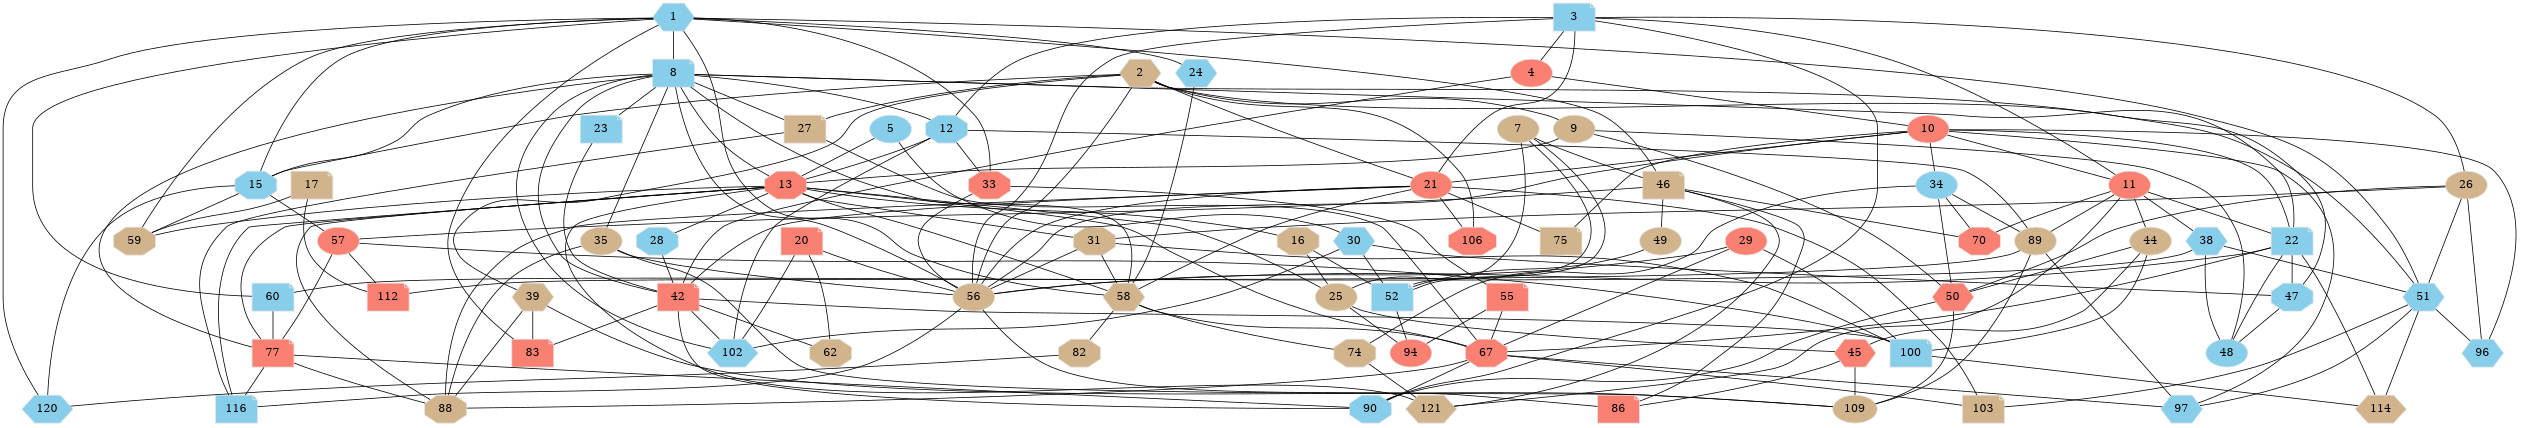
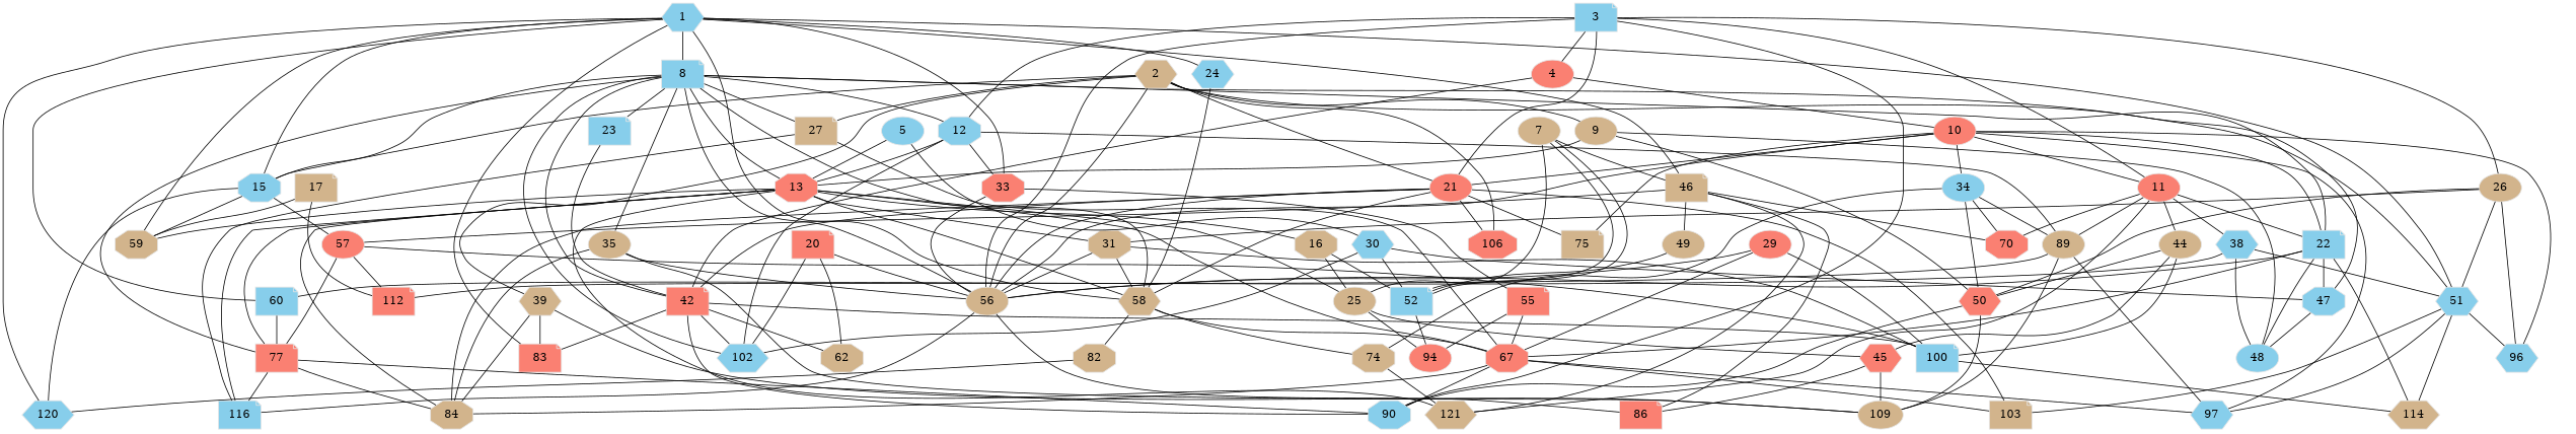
  graph {
    node [color=gray90 fillcolor=tan shape=note style=filled]
    1 [fillcolor=skyblue shape=hexagon super="+40"]
    8 [fillcolor=skyblue super="+81+115"]
    15 [fillcolor=skyblue shape=octagon super="+113"]
    24 [fillcolor=skyblue shape=hexagon]
    33 [fillcolor=salmon shape=octagon]
    46 [super="+72"]
    51 [fillcolor=skyblue shape=hexagon super="+54"]
    58 [shape=hexagon super="+64"]
    59 [shape=octagon]
    60 [fillcolor=skyblue]
    83 [fillcolor=salmon]
    120 [fillcolor=skyblue shape=hexagon]
    27
    56 [shape=ellipse super="+63+93"]
    12 [fillcolor=skyblue shape=octagon]
    42 [fillcolor=salmon super="+79+118"]
    13 [fillcolor=salmon shape=octagon super="+107+88+95+69+36"]
    22 [fillcolor=skyblue super="+37"]
    23 [fillcolor=skyblue]
    35 [shape=ellipse super="+65"]
    77 [fillcolor=salmon super="+92+101"]
    102 [fillcolor=skyblue shape=hexagon]
    57 [fillcolor=salmon shape=ellipse]
    55 [fillcolor=salmon]
    70 [fillcolor=salmon shape=octagon]
    121 [shape=hexagon]
    86 [fillcolor=salmon]
    49 [shape=ellipse]
    96 [fillcolor=skyblue shape=hexagon]
    97 [fillcolor=skyblue shape=hexagon super="+98"]
    103
    114 [shape=hexagon]
    67 [fillcolor=salmon shape=octagon super="+71"]
    74 [shape=octagon]
    82 [shape=octagon]
    2 [shape=hexagon super="+68+6+18"]
    9 [shape=ellipse]
    21 [fillcolor=salmon shape=ellipse super="+32+66"]
    39 [shape=hexagon]
    47 [fillcolor=skyblue shape=octagon]
    106 [fillcolor=salmon shape=octagon]
    48 [fillcolor=skyblue shape=ellipse]
    50 [fillcolor=salmon shape=hexagon super="+87"]
    75
-   84 [shape=octagon super="+85" label=88]
+   84 [shape=octagon super="+85"]
    116 [fillcolor=skyblue]
    109 [shape=ellipse]
    4 [fillcolor=salmon shape=ellipse super="+19"]
    10 [fillcolor=salmon shape=ellipse super="+80+14"]
    3 [fillcolor=skyblue]
    11 [fillcolor=salmon shape=ellipse super="+76"]
    26 [shape=ellipse super="+53"]
    90 [fillcolor=skyblue shape=octagon super="+105"]
    38 [fillcolor=skyblue shape=hexagon super="+61"]
    44 [shape=ellipse]
    89 [shape=ellipse super="+108"]
    31 [shape=octagon]
    34 [fillcolor=skyblue shape=ellipse super="+122"]
    62 [shape=octagon]
    100 [fillcolor=skyblue super="+110"]
    25 [shape=ellipse super="+73"]
    16 [shape=octagon super="+43"]
-   28 [fillcolor=skyblue shape=octagon]
    5 [fillcolor=skyblue shape=ellipse]
    30 [fillcolor=skyblue shape=hexagon]
    52 [fillcolor=skyblue]
    45 [fillcolor=salmon shape=hexagon super="+99"]
    94 [fillcolor=salmon shape=ellipse]
    7 [shape=ellipse]
    112 [fillcolor=salmon]
    17
    20 [fillcolor=salmon]
    29 [fillcolor=salmon shape=ellipse]
    1 -- 8
    1 -- 15
    1 -- 24
    1 -- 33
    1 -- 46
    1 -- 51 [weight=2]
    1 -- 58
    1 -- 59
    1 -- 60
    1 -- 83
    1 -- 120 [weight=2]
    8 -- 15
    8 -- 51
    8 -- 58
    8 -- 27
    8 -- 56
    8 -- 12
    8 -- 42
    8 -- 13
    8 -- 22
    8 -- 23
    8 -- 35
    8 -- 77
    8 -- 102
    15 -- 59
    15 -- 120
    15 -- 57
    24 -- 58
    33 -- 56
    33 -- 55
    46 -- 57
    46 -- 70
    46 -- 121
    46 -- 86
    46 -- 49
    51 -- 96
    51 -- 97
    51 -- 103
    51 -- 114
    58 -- 67
    58 -- 74
    58 -- 82
    60 -- 77
    27 -- 67
    27 -- 116
    56 -- 86 [weight=2]
    56 -- 116
    12 -- 33
    12 -- 13
    12 -- 102
    12 -- 89
    42 -- 83
    42 -- 102
    42 -- 90
    42 -- 62
    42 -- 100
    13 -- 58
    13 -- 59
    13 -- 77
    13 -- 121 [weight=2]
    13 -- 67
    13 -- 84
    13 -- 116
    13 -- 31
    13 -- 25
    13 -- 16 [weight=2]
-   13 -- 28 [weight=2]
    22 -- 56
    22 -- 114
    22 -- 67
    22 -- 47
    22 -- 48
    23 -- 42
    35 -- 56
    35 -- 84
    35 -- 109
    77 -- 84
    77 -- 116
    77 -- 90
    57 -- 77
    57 -- 100
    57 -- 112
    55 -- 67
    55 -- 94
    49 -- 52
    67 -- 97
    67 -- 103
    67 -- 84
    67 -- 90
    74 -- 121
    82 -- 120
    2 -- 15
    2 -- 27
    2 -- 56
    2 -- 9
    2 -- 21
    2 -- 39
    2 -- 47
    2 -- 106 [weight=2]
    9 -- 13
    9 -- 48
    9 -- 50
    21 -- 58
    21 -- 56
    21 -- 42
    21 -- 103
    21 -- 106
    21 -- 75
    21 -- 84
    39 -- 83
    39 -- 84
    39 -- 109
    47 -- 48
    50 -- 109
    50 -- 90
    4 -- 42
    4 -- 10
    10 -- 56
    10 -- 22
    10 -- 96
    10 -- 97
    10 -- 21 [weight=2]
    10 -- 75
    10 -- 11
    10 -- 34
    3 -- 56
    3 -- 12
    3 -- 21
    3 -- 4
    3 -- 11
    3 -- 26
    3 -- 90
    11 -- 22
    11 -- 70
    11 -- 121
    11 -- 38
    11 -- 44
    11 -- 89
    26 -- 51
    26 -- 96
    26 -- 50
    26 -- 31
    38 -- 51
    38 -- 60
    38 -- 48
    44 -- 50
    44 -- 100
    44 -- 45
    89 -- 97
    89 -- 109
    89 -- 112
    31 -- 58
    31 -- 56
    31 -- 100
    34 -- 70
    34 -- 74
    34 -- 50
    34 -- 89
    100 -- 114
    25 -- 45
    25 -- 94
    16 -- 25
    16 -- 52
-   28 -- 42
    5 -- 13
    5 -- 30
    30 -- 102
    30 -- 47
    30 -- 52
    52 -- 94
    45 -- 86
    45 -- 109
    7 -- 46
    7 -- 25
    7 -- 52
    7 -- 52
    17 -- 59
    17 -- 112
    20 -- 56
    20 -- 102
    20 -- 62
    29 -- 56
    29 -- 67
    29 -- 100
  }
